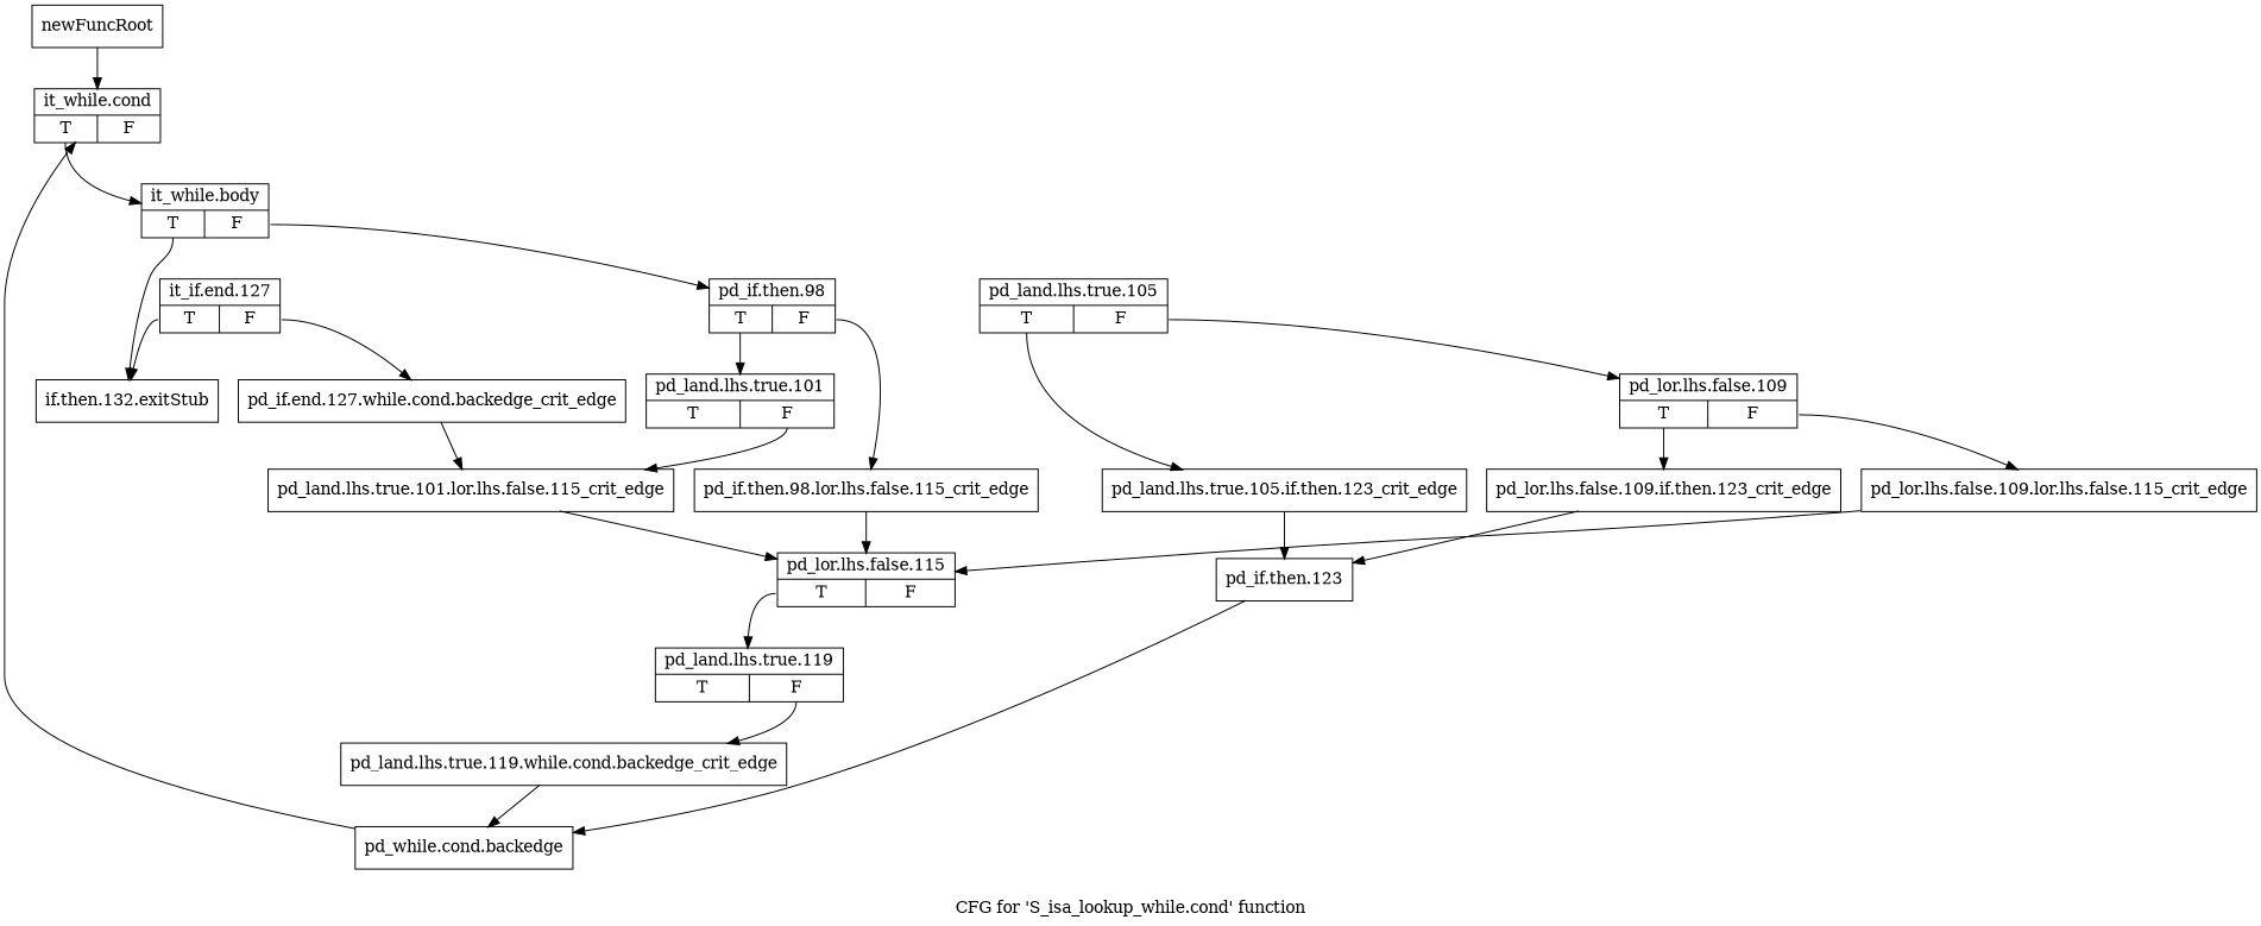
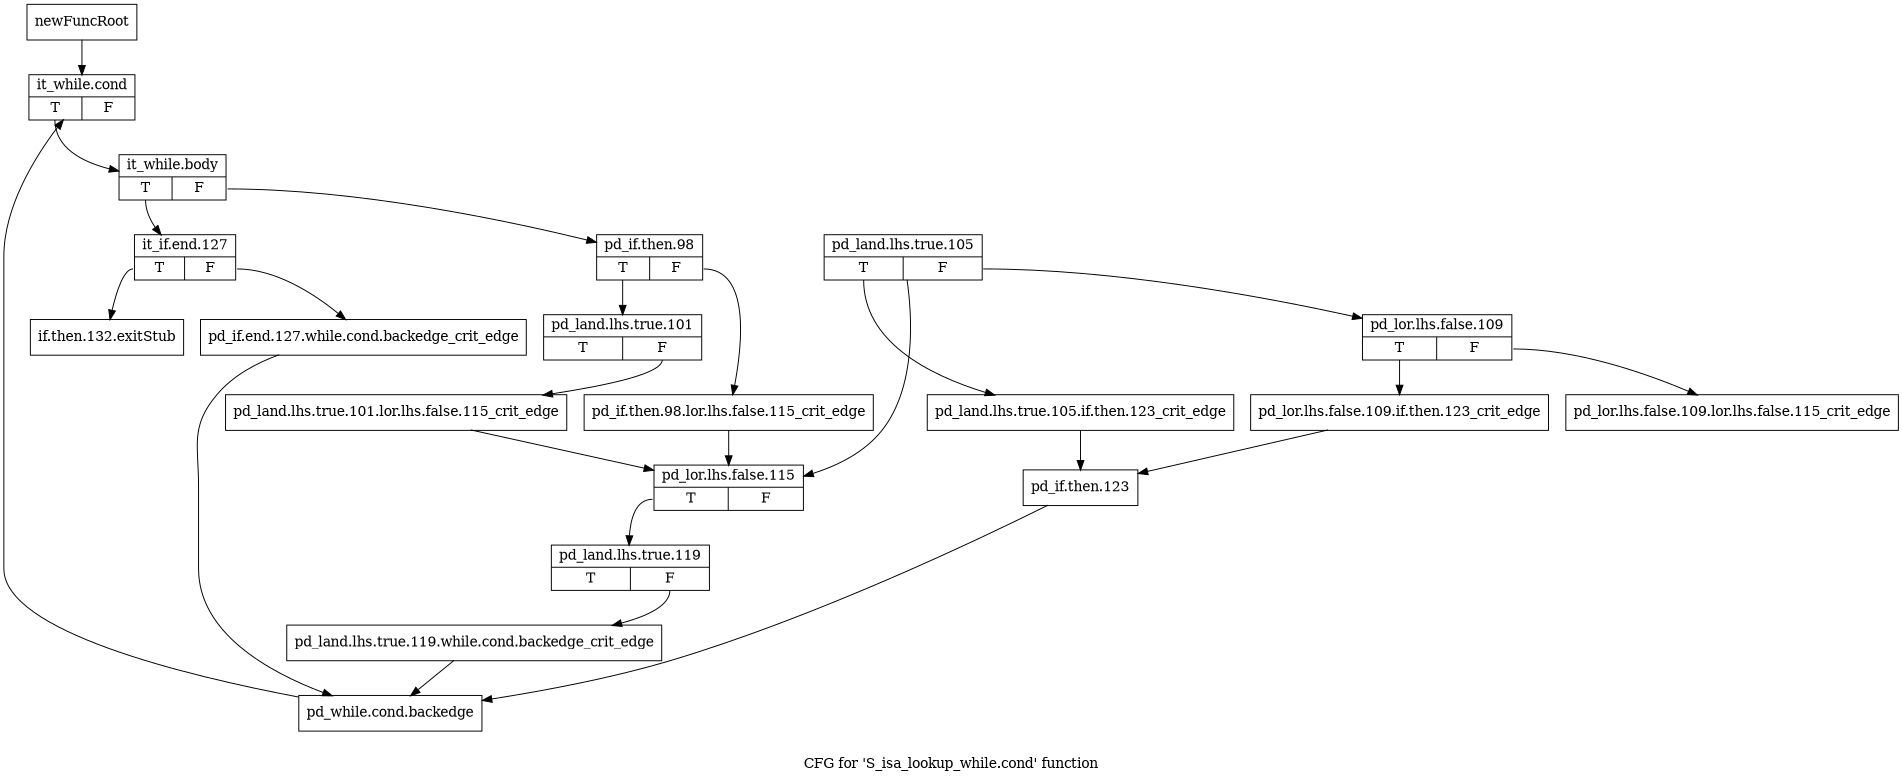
  digraph {
    label="CFG for 'S_isa_lookup_while.cond' function"
    node [shape=record]
    n1 [label="{newFuncRoot}"]
    n2 [label="{it_while.cond|{<s0>T|<s1>F}}"]
    n3 [label="{it_while.body|{<s0>T|<s1>F}}"]
    n4 [label="{it_if.end.127|{<s0>T|<s1>F}}"]
    n5 [label="{pd_if.then.98|{<s0>T|<s1>F}}"]
    n6 [label="{if.then.132.exitStub}"]
    n7 [label="{pd_if.end.127.while.cond.backedge_crit_edge}"]
    n8 [label="{pd_land.lhs.true.101|{<s0>T|<s1>F}}"]
    n9 [label="{pd_if.then.98.lor.lhs.false.115_crit_edge}"]
    n10 [label="{pd_while.cond.backedge}"]
    n11 [label="{pd_land.lhs.true.101.lor.lhs.false.115_crit_edge}"]
    n12 [label="{pd_lor.lhs.false.115|{<s0>T|<s1>F}}"]
    n13 [label="{pd_land.lhs.true.105|{<s0>T|<s1>F}}"]
    n14 [label="{pd_land.lhs.true.105.if.then.123_crit_edge}"]
    n15 [label="{pd_lor.lhs.false.109|{<s0>T|<s1>F}}"]
    n16 [label="{pd_land.lhs.true.119|{<s0>T|<s1>F}}"]
    n17 [label="{pd_land.lhs.true.119.while.cond.backedge_crit_edge}"]
    n18 [label="{pd_if.then.123}"]
    n19 [label="{pd_lor.lhs.false.109.if.then.123_crit_edge}"]
    n20 [label="{pd_lor.lhs.false.109.lor.lhs.false.115_crit_edge}"]
    n1 -> n2
    n2 -> n3 [tailport=s0]
-   n3 -> n6 [tailport=s0]
+   n3 -> n4 [tailport=s0]
    n3 -> n5 [tailport=s1]
    n4 -> n6 [tailport=s0]
    n4 -> n7 [tailport=s1]
    n5 -> n8 [tailport=s0]
    n5 -> n9 [tailport=s1]
-   n7 -> n11
+   n7 -> n10
    n8 -> n11 [tailport=s1]
    n9 -> n12
    n10 -> n2
    n11 -> n12
    n12 -> n16 [tailport=s0]
    n13 -> n14 [tailport=s0]
    n13 -> n15 [tailport=s1]
    n14 -> n18
    n15 -> n19 [tailport=s0]
    n15 -> n20 [tailport=s1]
    n16 -> n17 [tailport=s1]
    n17 -> n10
    n18 -> n10
    n19 -> n18
-   n20 -> n12
+   n13 -> n12
  }
